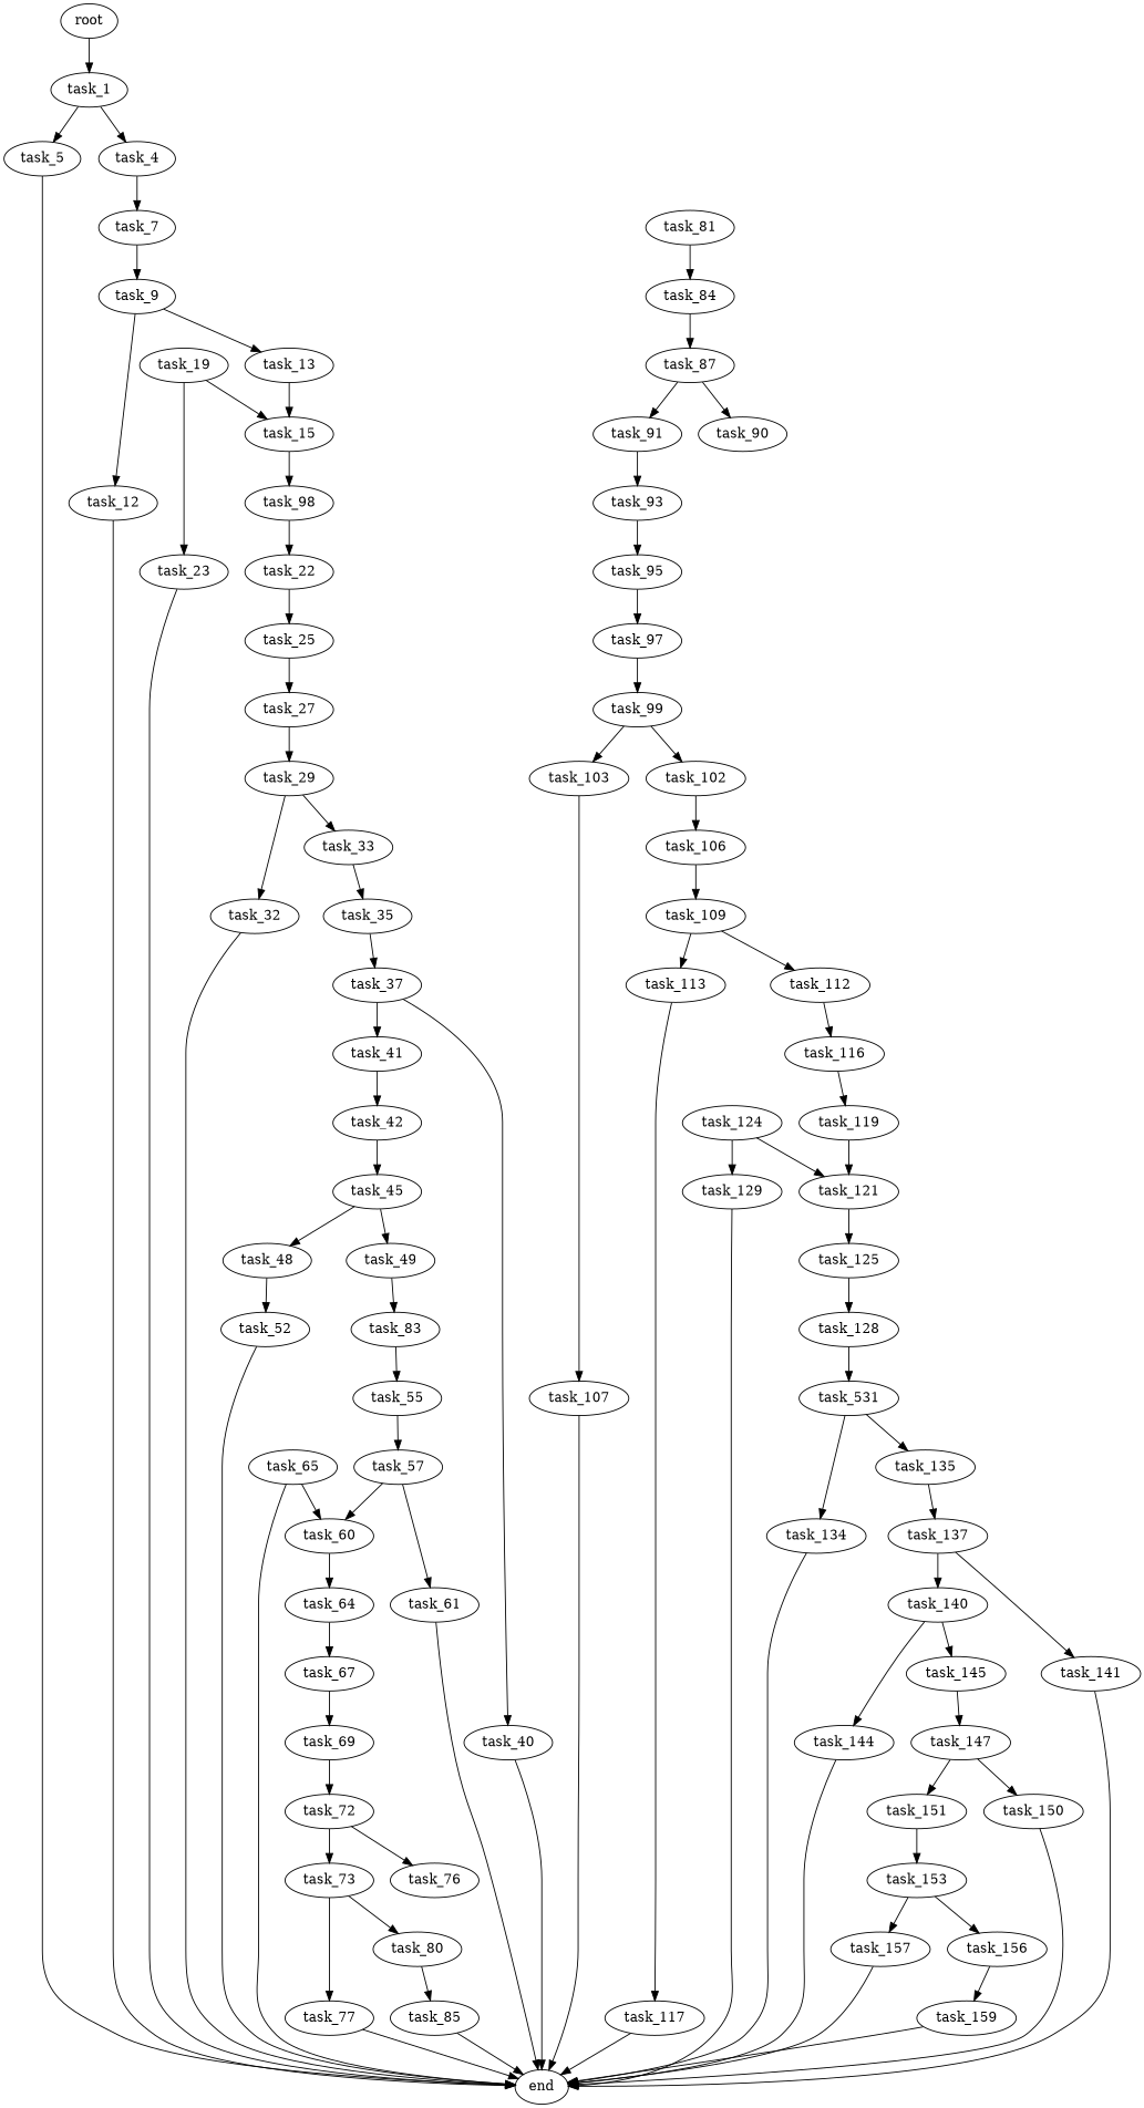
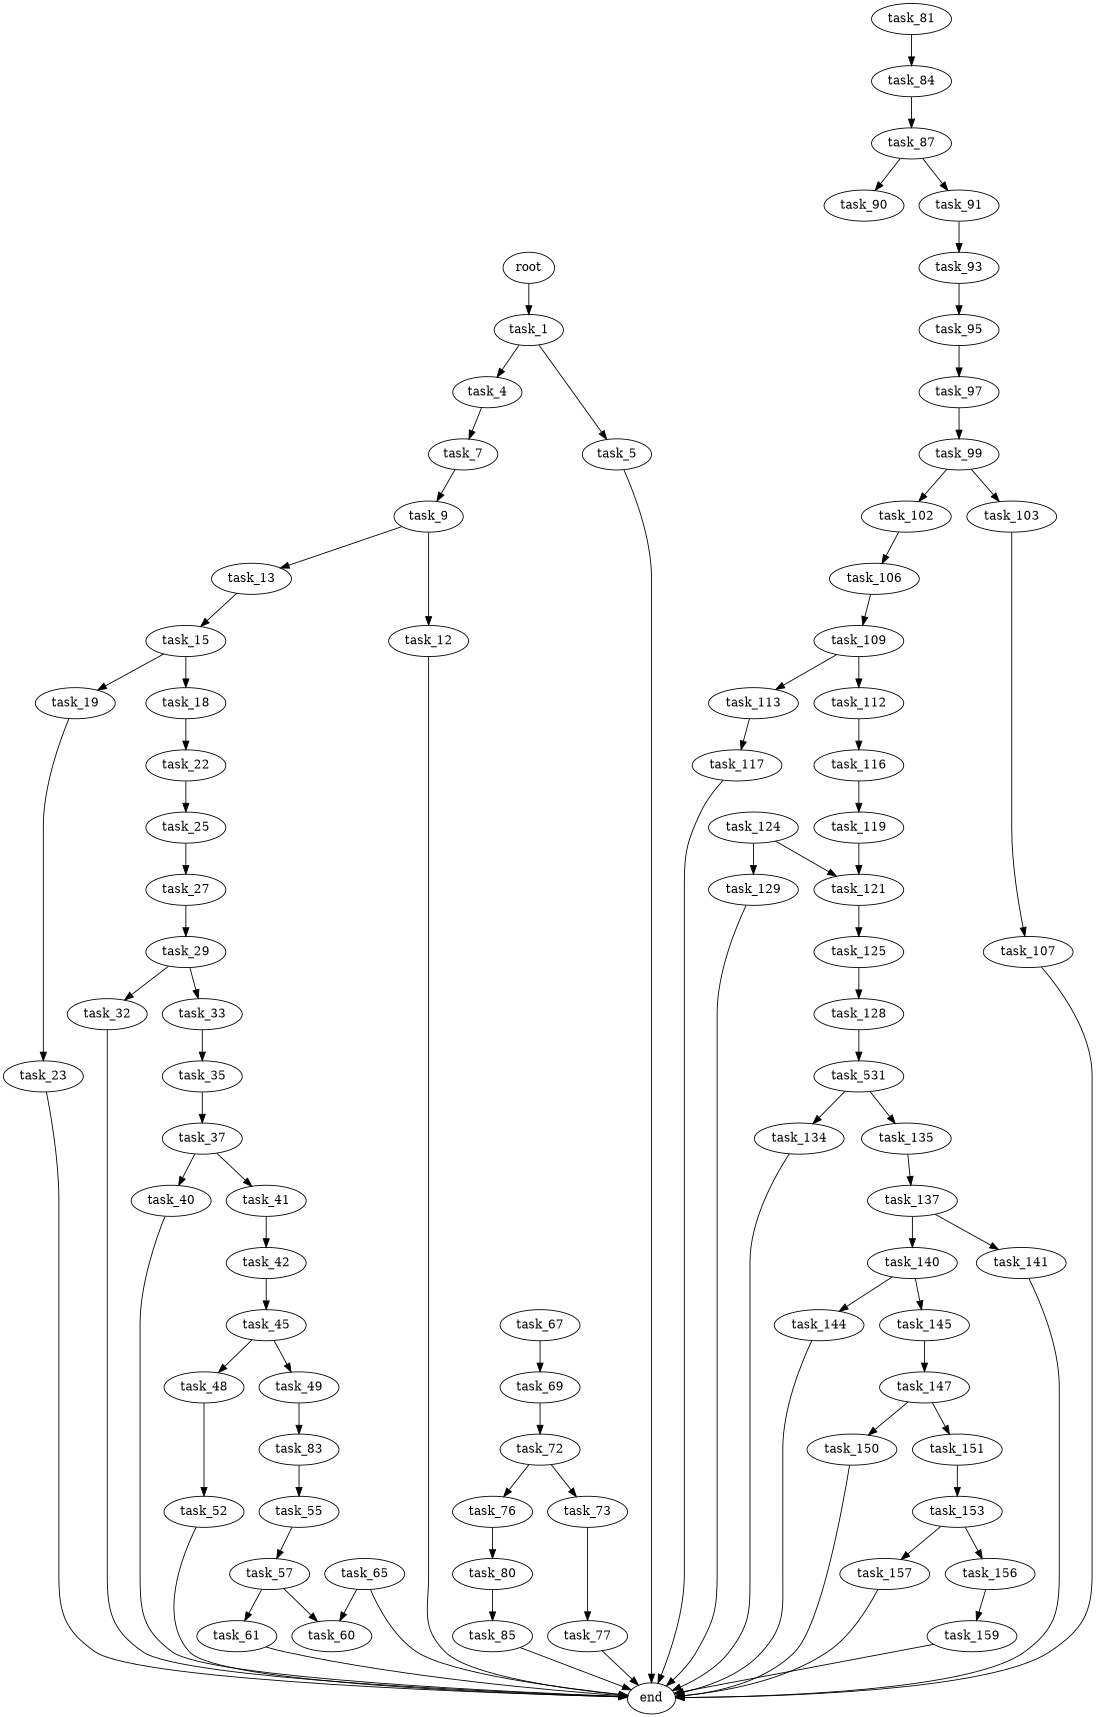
  digraph {
    root
    task_1
    task_4
    task_5
    task_7
    end
    task_9
    task_12
    task_13
    task_15
-   task_18 [label=task_98]
+   task_18
    task_19
    task_22
    task_23
    task_25
    task_27
    task_29
    task_32
    task_33
    task_35
    task_37
    task_40
    task_41
    n24 [label=task_42]
    task_45
    task_48
    task_49
    task_52
    n29 [label=task_83]
    task_55
    task_57
    task_60
    task_61
-   task_64
    task_67
    task_65
    task_69
    task_72
    task_73
    task_76
    task_77
    task_80
    task_85
    task_81
    task_84
    task_87
    task_90
    task_91
    task_93
    task_95
    task_97
    task_99
    task_102
    task_103
    task_106
    task_107
    task_109
    task_112
    task_113
    task_116
    task_117
    task_119
    task_121
    task_125
    task_124
    task_129
    task_128
    n68 [label=task_531]
    task_134
    task_135
    task_137
    task_140
    task_141
    task_144
    task_145
    task_147
    task_150
    task_151
    task_153
    task_156
    task_157
    task_159
    root -> task_1
    task_1 -> task_4
    task_1 -> task_5
    task_4 -> task_7
    task_5 -> end
    task_7 -> task_9
    task_9 -> task_12
    task_9 -> task_13
    task_12 -> end
    task_13 -> task_15
    task_15 -> task_18
-   task_19 -> task_15
+   task_15 -> task_19
    task_18 -> task_22
    task_19 -> task_23
    task_22 -> task_25
    task_23 -> end
    task_25 -> task_27
    task_27 -> task_29
    task_29 -> task_32
    task_29 -> task_33
    task_32 -> end
    task_33 -> task_35
    task_35 -> task_37
    task_37 -> task_40
    task_37 -> task_41
    task_40 -> end
    task_41 -> n24
    n24 -> task_45
    task_45 -> task_48
    task_45 -> task_49
    task_48 -> task_52
    task_49 -> n29
    task_52 -> end
    n29 -> task_55
    task_55 -> task_57
    task_57 -> task_60
    task_57 -> task_61
-   task_60 -> task_64
    task_61 -> end
-   task_64 -> task_67
    task_67 -> task_69
    task_65 -> end
    task_65 -> task_60
    task_69 -> task_72
    task_72 -> task_73
    task_72 -> task_76
    task_73 -> task_77
-   task_73 -> task_80
+   task_76 -> task_80
    task_77 -> end
    task_80 -> task_85
    task_85 -> end
    task_81 -> task_84
    task_84 -> task_87
    task_87 -> task_90
    task_87 -> task_91
    task_91 -> task_93
    task_93 -> task_95
    task_95 -> task_97
    task_97 -> task_99
    task_99 -> task_102
    task_99 -> task_103
    task_102 -> task_106
    task_103 -> task_107
    task_106 -> task_109
    task_107 -> end
    task_109 -> task_112
    task_109 -> task_113
    task_112 -> task_116
    task_113 -> task_117
    task_116 -> task_119
    task_117 -> end
    task_119 -> task_121
    task_121 -> task_125
    task_125 -> task_128
    task_124 -> task_121
    task_124 -> task_129
    task_129 -> end
    task_128 -> n68
    n68 -> task_134
    n68 -> task_135
    task_134 -> end
    task_135 -> task_137
    task_137 -> task_140
    task_137 -> task_141
    task_140 -> task_144
    task_140 -> task_145
    task_141 -> end
    task_144 -> end
    task_145 -> task_147
    task_147 -> task_150
    task_147 -> task_151
    task_150 -> end
    task_151 -> task_153
    task_153 -> task_156
    task_153 -> task_157
    task_156 -> task_159
    task_157 -> end
    task_159 -> end
  }
